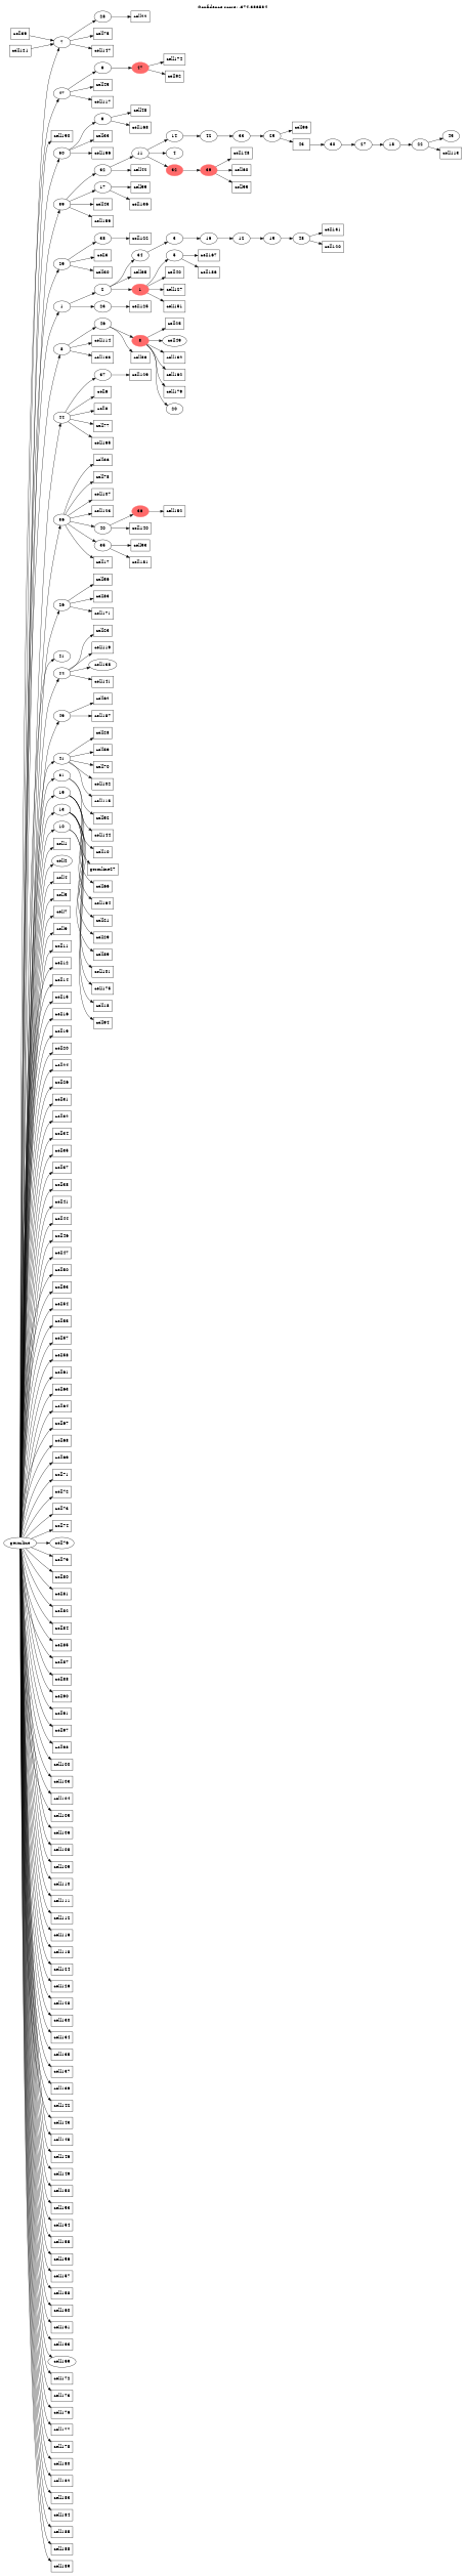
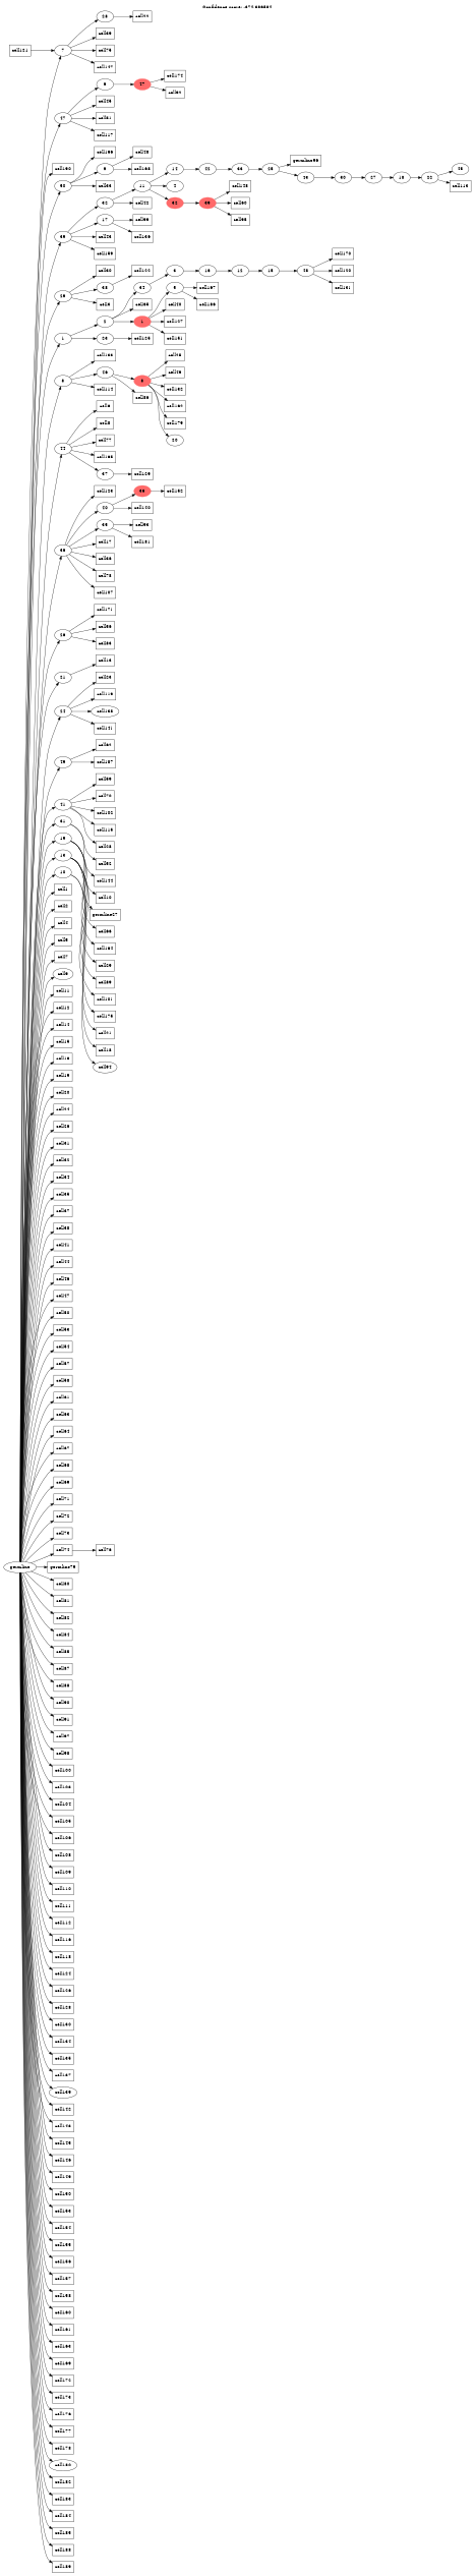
  digraph {
    label="Confidence score: -374.386584"
    labelloc=t
    rankdir=LR
    node [shape=box]
    n1 [label=6 shape=""]
    n2 [color=indianred1 label=47 style=filled shape=""]
    cell92
    cell174
    n5 [label=47 shape=""]
    cell45
+   cell51
    cell117
    n9 [label=7 shape=""]
    n10 [label=28 shape=""]
    cell39
    cell75
    cell147
    cell22
    cell121
    n16 [label=50 shape=""]
    n17 [label=9 shape=""]
    cell33
    cell166
    cell48
    cell168
    n22 [color=indianred1 label=32 style=filled shape=""]
    n23 [color=indianred1 label=39 style=filled shape=""]
    cell60
    cell95
    cell148
    n27 [label=22 shape=""]
    n28 [label=45 shape=""]
    cell113
    n30 [label=18 shape=""]
    n31 [label=27 shape=""]
    n32 [label=30 shape=""]
-   n33 [label=43]
+   n33 [label=43 shape=""]
    n34 [label=25 shape=""]
-   cell96
+   cell96 [label=germline96]
    n36 [label=33 shape=""]
    n37 [label=42 shape=""]
    n38 [label=14 shape=""]
    n39 [label=11 shape=""]
    n40 [label=4 shape=""]
    n41 [label=32 shape=""]
    cell42
    n43 [label=39 shape=""]
    n44 [label=17 shape=""]
    cell43
    cell159
    cell99
    cell136
    n49 [label=29 shape=""]
    n50 [label=38 shape=""]
    cell3
    cell30
    cell122
    n54 [color=indianred1 label=1 style=filled shape=""]
    n55 [label=5 shape=""]
    cell40
    cell127
    cell151
    cell167
    cell186
    n61 [label=15 shape=""]
    n62 [label=48 shape=""]
    cell120
    cell131
+   cell170
    n66 [label=12 shape=""]
    n67 [label=16 shape=""]
    n68 [label=3 shape=""]
    n69 [label=34 shape=""]
    n70 [label=2 shape=""]
    cell65
    n72 [label=1 shape=""]
    n73 [label=23 shape=""]
    cell125
    n75 [color=indianred1 label=8 style=filled shape=""]
    n76 [label=20 shape=""]
    cell25
-   cell49 [shape=ellipse]
+   cell49
    cell132
    cell162
    cell179
    n82 [label=46 shape=""]
    cell86
    n84 [label=8 shape=""]
    cell114
    cell133
    n87 [label=44 shape=""]
    n88 [label=37 shape=""]
    cell6
    cell8
    cell77
    cell165
    cell129
    n94 [label=40 shape=""]
    n95 [color=indianred1 label=36 style=filled shape=""]
    cell140
    cell152
    n98 [label=36 shape=""]
    n99 [label=35 shape=""]
    cell17
    cell36
    cell78
    cell107
    cell123
    cell93
    cell181
    n107 [label=germline shape=""]
    n108 [label=26 shape=""]
    n109 [label=21 shape=""]
    n110 [label=24 shape=""]
    n111 [label=49 shape=""]
    n112 [label=41 shape=""]
    n113 [label=31 shape=""]
    n114 [label=19 shape=""]
    n115 [label=13 shape=""]
    n116 [label=10 shape=""]
    cell1
-   cell2 [shape=ellipse]
+   cell2
    cell4
    cell5
    cell7
-   cell9
+   cell9 [shape=ellipse]
    cell11
    cell12
    cell14
    cell15
    cell16
    cell19
    cell20
    cell24
    cell26
    cell31
    cell32
    cell34
    cell35
    cell37
    cell38
    cell41
    cell44
    cell46
    cell47
    cell50
    cell53
    cell54
-   cell55
    cell57
    cell58
    cell61
    cell63
    cell64
    cell67
    cell68
    cell69
    cell71
    cell72
    cell73
    cell74
-   cell76 [shape=ellipse]
-   cell79
+   cell76
+   cell79 [label=germline79]
    cell80
    cell81
    cell82
    cell84
    cell85
    cell87
    cell88
    cell90
    cell91
    cell97
    cell98
    cell100
    cell103
    cell104
    cell105
    cell106
    cell108
    cell109
    cell110
    cell111
    cell112
    cell116
    cell118
    cell124
    cell126
    cell128
    cell130
    cell134
    cell135
    cell137
-   cell139
+   cell139 [shape=ellipse]
    cell142
    cell143
    cell145
    cell146
    cell149
    cell150
    cell153
    cell154
    cell155
    cell156
    cell157
    cell158
    cell160
    cell161
    cell163
-   cell169 [shape=ellipse]
+   cell169
    cell172
    cell173
    cell176
    cell177
    cell178
-   cell180
+   cell180 [shape=ellipse]
    cell182
    cell183
    cell184
    cell185
    cell188
    cell189
    cell190
    cell56
    cell83
    cell171
+   cell13
    cell23
    cell119
    cell138 [shape=ellipse]
    cell141
    cell62
    cell187
    cell28
    cell59
    cell70
    cell102
    cell115
    cell52
    cell144
    cell10
    n238 [label=germline27]
    cell66
    cell164
    cell21
    cell29
    cell89
    cell101
    cell175
    cell18
-   cell94
+   cell94 [shape=ellipse]
    n1 -> n2
    n2 -> cell92
    n2 -> cell174
    n5 -> n1
    n5 -> cell45
+   n5 -> cell51
    n5 -> cell117
    n9 -> n10
-   cell39 -> n9
+   n9 -> cell39
    n9 -> cell75
    n9 -> cell147
    n10 -> cell22
    cell121 -> n9
    n16 -> n17
    n16 -> cell33
    n16 -> cell166
    n17 -> cell48
    n17 -> cell168
    n22 -> n23
    n23 -> cell60
    n23 -> cell95
    n23 -> cell148
    n27 -> n28
    n27 -> cell113
    n30 -> n27
    n31 -> n30
    n32 -> n31
    n33 -> n32
    n34 -> n33
    n34 -> cell96
    n36 -> n34
    n37 -> n36
    n38 -> n37
    n39 -> n22
    n39 -> n38
    n39 -> n40
    n41 -> n39
    n41 -> cell42
    n43 -> n41
    n43 -> n44
    n43 -> cell43
    n43 -> cell159
    n44 -> cell99
    n44 -> cell136
    n49 -> n50
    n49 -> cell3
    n49 -> cell30
    n50 -> cell122
    n54 -> n55
    n54 -> cell40
    n54 -> cell127
    n54 -> cell151
    n55 -> cell167
    n55 -> cell186
    n61 -> n62
    n62 -> cell120
    n62 -> cell131
+   n62 -> cell170
    n66 -> n61
    n67 -> n66
    n68 -> n67
    n69 -> n68
    n70 -> n54
    n70 -> n69
    n70 -> cell65
    n72 -> n70
    n72 -> n73
    n73 -> cell125
    n75 -> n76
    n75 -> cell25
    n75 -> cell49
    n75 -> cell132
    n75 -> cell162
    n75 -> cell179
    n82 -> n75
    n82 -> cell86
    n84 -> n82
    n84 -> cell114
    n84 -> cell133
    n87 -> n88
    n87 -> cell6
    n87 -> cell8
    n87 -> cell77
    n87 -> cell165
    n88 -> cell129
    n94 -> n95
    n94 -> cell140
    n95 -> cell152
    n98 -> n94
    n98 -> n99
    n98 -> cell17
    n98 -> cell36
    n98 -> cell78
    n98 -> cell107
    n98 -> cell123
    n99 -> cell93
    n99 -> cell181
    n107 -> n5
    n107 -> n9
    n107 -> n16
    n107 -> n43
    n107 -> n49
    n107 -> n72
    n107 -> n84
    n107 -> n87
    n107 -> n98
    n107 -> n108
    n107 -> n109
    n107 -> n110
    n107 -> n111
    n107 -> n112
    n107 -> n113
    n107 -> n114
    n107 -> n115
    n107 -> n116
    n107 -> cell1
    n107 -> cell2
    n107 -> cell4
    n107 -> cell5
    n107 -> cell7
    n107 -> cell9
    n107 -> cell11
    n107 -> cell12
    n107 -> cell14
    n107 -> cell15
    n107 -> cell16
    n107 -> cell19
    n107 -> cell20
    n107 -> cell24
    n107 -> cell26
    n107 -> cell31
    n107 -> cell32
    n107 -> cell34
    n107 -> cell35
    n107 -> cell37
    n107 -> cell38
    n107 -> cell41
    n107 -> cell44
    n107 -> cell46
    n107 -> cell47
    n107 -> cell50
    n107 -> cell53
    n107 -> cell54
-   n107 -> cell55
    n107 -> cell57
    n107 -> cell58
    n107 -> cell61
    n107 -> cell63
    n107 -> cell64
    n107 -> cell67
    n107 -> cell68
    n107 -> cell69
    n107 -> cell71
    n107 -> cell72
    n107 -> cell73
    n107 -> cell74
-   n107 -> cell76
+   cell74 -> cell76
    n107 -> cell79
    n107 -> cell80
    n107 -> cell81
    n107 -> cell82
    n107 -> cell84
    n107 -> cell85
    n107 -> cell87
    n107 -> cell88
    n107 -> cell90
    n107 -> cell91
    n107 -> cell97
    n107 -> cell98
    n107 -> cell100
    n107 -> cell103
    n107 -> cell104
    n107 -> cell105
    n107 -> cell106
    n107 -> cell108
    n107 -> cell109
    n107 -> cell110
    n107 -> cell111
    n107 -> cell112
    n107 -> cell116
    n107 -> cell118
    n107 -> cell124
    n107 -> cell126
    n107 -> cell128
    n107 -> cell130
    n107 -> cell134
    n107 -> cell135
    n107 -> cell137
    n107 -> cell139
    n107 -> cell142
    n107 -> cell143
    n107 -> cell145
    n107 -> cell146
    n107 -> cell149
    n107 -> cell150
    n107 -> cell153
    n107 -> cell154
    n107 -> cell155
    n107 -> cell156
    n107 -> cell157
    n107 -> cell158
    n107 -> cell160
    n107 -> cell161
    n107 -> cell163
    n107 -> cell169
    n107 -> cell172
    n107 -> cell173
    n107 -> cell176
    n107 -> cell177
    n107 -> cell178
    n107 -> cell180
    n107 -> cell182
    n107 -> cell183
    n107 -> cell184
    n107 -> cell185
    n107 -> cell188
    n107 -> cell189
    n107 -> cell190
    n108 -> cell56
    n108 -> cell83
    n108 -> cell171
+   n109 -> cell13
    n110 -> cell23
    n110 -> cell119
    n110 -> cell138
    n110 -> cell141
    n111 -> cell62
    n111 -> cell187
    n112 -> cell28
    n112 -> cell59
    n112 -> cell70
    n112 -> cell102
    n112 -> cell115
    n113 -> cell52
    n113 -> cell144
    n114 -> cell10
    n114 -> n238
    n114 -> cell66
    n114 -> cell164
    n115 -> cell21
    n115 -> cell29
    n115 -> cell89
    n115 -> cell101
    n115 -> cell175
    n116 -> cell18
    n116 -> cell94
  }
